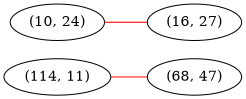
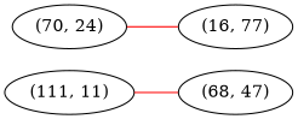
  graph {
    rankdir=LR
    edge [color=red weight=1]
-   "(114, 11)"
+   "(114, 11)" [label="(111, 11)"]
    "(68, 47)"
-   "(10, 24)"
-   "(16, 77)" [label="(16, 27)"]
+   "(10, 24)" [label="(70, 24)"]
+   "(16, 77)"
    "(114, 11)" -- "(68, 47)"
    "(10, 24)" -- "(16, 77)"
  }
